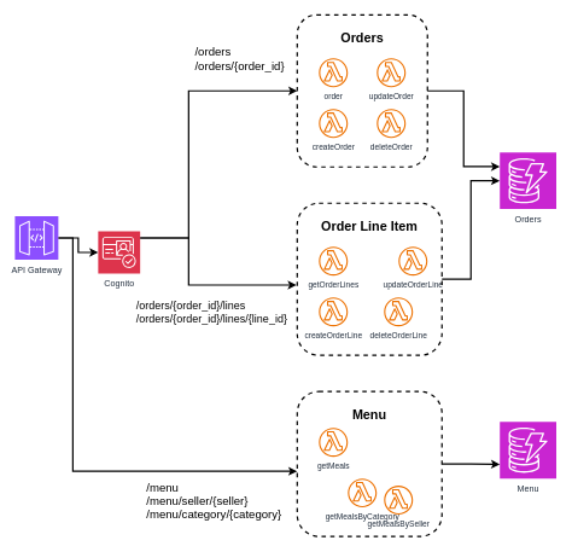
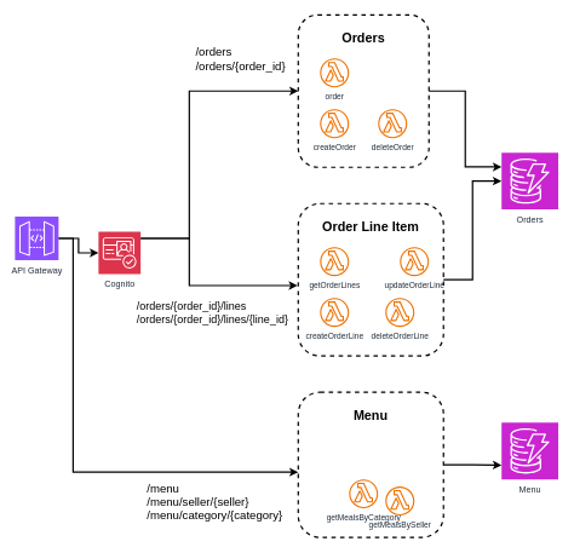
  <mxCell id="0" />
  <mxCell id="1" parent="0" />
  <mxCell id="2" style="edgeStyle=orthogonalEdgeStyle;rounded=0;orthogonalLoop=1;jettySize=auto;html=1;entryX=0;entryY=0.5;entryDx=0;entryDy=0;entryPerimeter=0;strokeWidth=2;" edge="1" parent="1" source="3" target="22"><mxGeometry relative="1" as="geometry"><mxPoint x="150" y="328" as="targetPoint" /></mxGeometry></mxCell>
  <mxCell id="3" value="API Gateway" style="sketch=0;points=[[0,0,0],[0.25,0,0],[0.5,0,0],[0.75,0,0],[1,0,0],[0,1,0],[0.25,1,0],[0.5,1,0],[0.75,1,0],[1,1,0],[0,0.25,0],[0,0.5,0],[0,0.75,0],[1,0.25,0],[1,0.5,0],[1,0.75,0]];outlineConnect=0;fontColor=#232F3E;fillColor=#8C4FFF;strokeColor=#ffffff;dashed=0;verticalLabelPosition=bottom;verticalAlign=top;align=center;html=1;fontSize=12;fontStyle=0;aspect=fixed;shape=mxgraph.aws4.resourceIcon;resIcon=mxgraph.aws4.api_gateway;" vertex="1" parent="1"><mxGeometry x="20" y="298" width="60" height="60" as="geometry" /></mxCell>
  <mxCell id="4" value="getOrderLines" style="sketch=0;outlineConnect=0;fontColor=#232F3E;gradientColor=none;fillColor=#ED7100;strokeColor=none;dashed=0;verticalLabelPosition=bottom;verticalAlign=top;align=center;html=1;fontSize=11;fontStyle=0;aspect=fixed;pointerEvents=1;shape=mxgraph.aws4.lambda_function;" vertex="1" parent="1"><mxGeometry x="440" y="340" width="40" height="40" as="geometry" /></mxCell>
  <mxCell id="5" value="createOrderLine" style="sketch=0;outlineConnect=0;fontColor=#232F3E;gradientColor=none;fillColor=#ED7100;strokeColor=none;dashed=0;verticalLabelPosition=bottom;verticalAlign=top;align=center;html=1;fontSize=11;fontStyle=0;aspect=fixed;pointerEvents=1;shape=mxgraph.aws4.lambda_function;" vertex="1" parent="1"><mxGeometry x="440" y="410" width="40" height="40" as="geometry" /></mxCell>
  <mxCell id="6" value="updateOrderLine" style="sketch=0;outlineConnect=0;fontColor=#232F3E;gradientColor=none;fillColor=#ED7100;strokeColor=none;dashed=0;verticalLabelPosition=bottom;verticalAlign=top;align=center;html=1;fontSize=11;fontStyle=0;aspect=fixed;pointerEvents=1;shape=mxgraph.aws4.lambda_function;" vertex="1" parent="1"><mxGeometry x="550" y="340" width="40" height="40" as="geometry" /></mxCell>
  <mxCell id="7" value="deleteOrderLine" style="sketch=0;outlineConnect=0;fontColor=#232F3E;gradientColor=none;fillColor=#ED7100;strokeColor=none;dashed=0;verticalLabelPosition=bottom;verticalAlign=top;align=center;html=1;fontSize=11;fontStyle=0;aspect=fixed;pointerEvents=1;shape=mxgraph.aws4.lambda_function;" vertex="1" parent="1"><mxGeometry x="530" y="410" width="40" height="40" as="geometry" /></mxCell>
- <mxCell id="8" value="getMeals" style="sketch=0;outlineConnect=0;fontColor=#232F3E;gradientColor=none;fillColor=#ED7100;strokeColor=none;dashed=0;verticalLabelPosition=bottom;verticalAlign=top;align=center;html=1;fontSize=11;fontStyle=0;aspect=fixed;pointerEvents=1;shape=mxgraph.aws4.lambda_function;" vertex="1" parent="1"><mxGeometry x="440" y="590" width="40" height="40" as="geometry" /></mxCell>
  <mxCell id="9" value="getMealsByCategory" style="sketch=0;outlineConnect=0;fontColor=#232F3E;gradientColor=none;fillColor=#ED7100;strokeColor=none;dashed=0;verticalLabelPosition=bottom;verticalAlign=top;align=center;html=1;fontSize=11;fontStyle=0;aspect=fixed;pointerEvents=1;shape=mxgraph.aws4.lambda_function;" vertex="1" parent="1"><mxGeometry x="480" y="660" width="40" height="40" as="geometry" /></mxCell>
  <mxCell id="10" value="getMealsBySeller" style="sketch=0;outlineConnect=0;fontColor=#232F3E;gradientColor=none;fillColor=#ED7100;strokeColor=none;dashed=0;verticalLabelPosition=bottom;verticalAlign=top;align=center;html=1;fontSize=11;fontStyle=0;aspect=fixed;pointerEvents=1;shape=mxgraph.aws4.lambda_function;" vertex="1" parent="1"><mxGeometry x="530" y="670" width="40" height="40" as="geometry" /></mxCell>
  <mxCell id="11" style="edgeStyle=orthogonalEdgeStyle;rounded=0;orthogonalLoop=1;jettySize=auto;html=1;strokeWidth=2;" edge="1" parent="1" source="12" target="23"><mxGeometry relative="1" as="geometry" /></mxCell>
  <mxCell id="12" value="&lt;h2&gt;Order Line Item&lt;/h2&gt;" style="rounded=1;whiteSpace=wrap;html=1;fontColor=#;fillColor=none;dashed=1;strokeWidth=2;glass=0;shadow=0;verticalAlign=top;" vertex="1" parent="1"><mxGeometry x="410" y="280" width="200" height="210" as="geometry" /></mxCell>
  <mxCell id="13" value="&lt;h2&gt;Menu&lt;/h2&gt;" style="rounded=1;whiteSpace=wrap;html=1;fontColor=#;fillColor=none;dashed=1;strokeWidth=2;glass=0;shadow=0;verticalAlign=top;" vertex="1" parent="1"><mxGeometry x="410" y="540" width="200" height="200" as="geometry" /></mxCell>
  <mxCell id="14" value="" style="group" vertex="1" connectable="0" parent="1"><mxGeometry x="410" y="20" width="180" height="210" as="geometry" /></mxCell>
  <mxCell id="15" value="order" style="sketch=0;outlineConnect=0;fontColor=#232F3E;gradientColor=none;fillColor=#ED7100;strokeColor=none;dashed=0;verticalLabelPosition=bottom;verticalAlign=top;align=center;html=1;fontSize=11;fontStyle=0;aspect=fixed;pointerEvents=1;shape=mxgraph.aws4.lambda_function;" vertex="1" parent="14"><mxGeometry x="30" y="60" width="40" height="40" as="geometry" /></mxCell>
  <mxCell id="16" value="createOrder" style="sketch=0;outlineConnect=0;fontColor=#232F3E;gradientColor=none;fillColor=#ED7100;strokeColor=none;dashed=0;verticalLabelPosition=bottom;verticalAlign=top;align=center;html=1;fontSize=11;fontStyle=0;aspect=fixed;pointerEvents=1;shape=mxgraph.aws4.lambda_function;" vertex="1" parent="14"><mxGeometry x="30" y="130" width="40" height="40" as="geometry" /></mxCell>
- <mxCell id="17" value="updateOrder" style="sketch=0;outlineConnect=0;fontColor=#232F3E;gradientColor=none;fillColor=#ED7100;strokeColor=none;dashed=0;verticalLabelPosition=bottom;verticalAlign=top;align=center;html=1;fontSize=11;fontStyle=0;aspect=fixed;pointerEvents=1;shape=mxgraph.aws4.lambda_function;" vertex="1" parent="14"><mxGeometry x="110" y="60" width="40" height="40" as="geometry" /></mxCell>
  <mxCell id="18" value="deleteOrder" style="sketch=0;outlineConnect=0;fontColor=#232F3E;gradientColor=none;fillColor=#ED7100;strokeColor=none;dashed=0;verticalLabelPosition=bottom;verticalAlign=top;align=center;html=1;fontSize=11;fontStyle=0;aspect=fixed;pointerEvents=1;shape=mxgraph.aws4.lambda_function;" vertex="1" parent="14"><mxGeometry x="110" y="130" width="40" height="40" as="geometry" /></mxCell>
  <mxCell id="19" value="&lt;h2&gt;Orders&lt;/h2&gt;" style="rounded=1;whiteSpace=wrap;html=1;fontColor=#;fillColor=none;dashed=1;strokeWidth=2;glass=0;shadow=0;align=center;verticalAlign=top;" vertex="1" parent="14"><mxGeometry width="180" height="210" as="geometry" /></mxCell>
  <mxCell id="20" style="edgeStyle=orthogonalEdgeStyle;rounded=0;orthogonalLoop=1;jettySize=auto;html=1;entryX=0;entryY=0.5;entryDx=0;entryDy=0;strokeWidth=2;" edge="1" parent="1" source="22" target="19"><mxGeometry relative="1" as="geometry"><Array as="points"><mxPoint x="260" y="328" /><mxPoint x="260" y="125" /></Array></mxGeometry></mxCell>
  <mxCell id="21" value="/orders&lt;br style=&quot;font-size: 16px;&quot;&gt;&lt;div style=&quot;font-size: 16px;&quot;&gt;/orders/{order_id}&lt;/div&gt;" style="edgeLabel;html=1;align=left;verticalAlign=middle;resizable=0;points=[];fontSize=16;fontColor=default;labelBackgroundColor=default;" vertex="1" connectable="0" parent="20"><mxGeometry x="0.669" y="1" relative="1" as="geometry"><mxPoint x="-73" y="-44" as="offset" /></mxGeometry></mxCell>
  <mxCell id="22" value="Cognito" style="sketch=0;points=[[0,0,0],[0.25,0,0],[0.5,0,0],[0.75,0,0],[1,0,0],[0,1,0],[0.25,1,0],[0.5,1,0],[0.75,1,0],[1,1,0],[0,0.25,0],[0,0.5,0],[0,0.75,0],[1,0.25,0],[1,0.5,0],[1,0.75,0]];outlineConnect=0;fontColor=#232F3E;fillColor=#DD344C;strokeColor=#ffffff;dashed=0;verticalLabelPosition=bottom;verticalAlign=top;align=center;html=1;fontSize=12;fontStyle=0;aspect=fixed;shape=mxgraph.aws4.resourceIcon;resIcon=mxgraph.aws4.cognito;" vertex="1" parent="1"><mxGeometry x="135" y="319" width="58" height="58" as="geometry" /></mxCell>
  <mxCell id="23" value="Orders" style="sketch=0;points=[[0,0,0],[0.25,0,0],[0.5,0,0],[0.75,0,0],[1,0,0],[0,1,0],[0.25,1,0],[0.5,1,0],[0.75,1,0],[1,1,0],[0,0.25,0],[0,0.5,0],[0,0.75,0],[1,0.25,0],[1,0.5,0],[1,0.75,0]];outlineConnect=0;fontColor=#232F3E;fillColor=#C925D1;strokeColor=#ffffff;dashed=0;verticalLabelPosition=bottom;verticalAlign=top;align=center;html=1;fontSize=12;fontStyle=0;aspect=fixed;shape=mxgraph.aws4.resourceIcon;resIcon=mxgraph.aws4.dynamodb;" vertex="1" parent="1"><mxGeometry x="690" y="210" width="78" height="78" as="geometry" /></mxCell>
  <mxCell id="24" value="Menu" style="sketch=0;points=[[0,0,0],[0.25,0,0],[0.5,0,0],[0.75,0,0],[1,0,0],[0,1,0],[0.25,1,0],[0.5,1,0],[0.75,1,0],[1,1,0],[0,0.25,0],[0,0.5,0],[0,0.75,0],[1,0.25,0],[1,0.5,0],[1,0.75,0]];outlineConnect=0;fontColor=#232F3E;fillColor=#C925D1;strokeColor=#ffffff;dashed=0;verticalLabelPosition=bottom;verticalAlign=top;align=center;html=1;fontSize=12;fontStyle=0;aspect=fixed;shape=mxgraph.aws4.resourceIcon;resIcon=mxgraph.aws4.dynamodb;" vertex="1" parent="1"><mxGeometry x="690" y="582" width="78" height="78" as="geometry" /></mxCell>
  <mxCell id="25" style="edgeStyle=orthogonalEdgeStyle;rounded=0;orthogonalLoop=1;jettySize=auto;html=1;entryX=-0.005;entryY=0.538;entryDx=0;entryDy=0;entryPerimeter=0;strokeWidth=2;" edge="1" parent="1" source="22" target="12"><mxGeometry relative="1" as="geometry"><Array as="points"><mxPoint x="260" y="328" /><mxPoint x="260" y="393" /></Array></mxGeometry></mxCell>
  <mxCell id="26" value="/orders/{order_id}/lines&lt;br style=&quot;font-size: 15px;&quot;&gt;&lt;div style=&quot;font-size: 15px;&quot;&gt;/orders/{order_id}/lines/{line_id}&lt;/div&gt;" style="edgeLabel;html=1;align=left;verticalAlign=middle;resizable=0;points=[];fontSize=15;" vertex="1" connectable="0" parent="25"><mxGeometry x="0.466" relative="1" as="geometry"><mxPoint x="-148" y="37" as="offset" /></mxGeometry></mxCell>
  <mxCell id="27" style="edgeStyle=orthogonalEdgeStyle;rounded=0;orthogonalLoop=1;jettySize=auto;html=1;entryX=0;entryY=0.25;entryDx=0;entryDy=0;entryPerimeter=0;strokeWidth=2;" edge="1" parent="1" source="19" target="23"><mxGeometry relative="1" as="geometry" /></mxCell>
  <mxCell id="28" style="edgeStyle=orthogonalEdgeStyle;rounded=0;orthogonalLoop=1;jettySize=auto;html=1;entryX=0;entryY=0.75;entryDx=0;entryDy=0;entryPerimeter=0;strokeWidth=2;" edge="1" parent="1" source="13" target="24"><mxGeometry relative="1" as="geometry" /></mxCell>
  <mxCell id="29" style="edgeStyle=orthogonalEdgeStyle;rounded=0;orthogonalLoop=1;jettySize=auto;html=1;entryX=0;entryY=0.55;entryDx=0;entryDy=0;entryPerimeter=0;strokeWidth=2;" edge="1" parent="1" source="3" target="13"><mxGeometry relative="1" as="geometry"><Array as="points"><mxPoint x="100" y="328" /><mxPoint x="100" y="650" /></Array></mxGeometry></mxCell>
  <mxCell id="30" value="/menu&lt;br style=&quot;font-size: 16px;&quot;&gt;/menu/seller/{seller}&lt;br style=&quot;font-size: 16px;&quot;&gt;/menu/category/{category}" style="edgeLabel;html=1;align=left;verticalAlign=middle;resizable=0;points=[];fontSize=16;" vertex="1" connectable="0" parent="29"><mxGeometry x="0.589" y="-1" relative="1" as="geometry"><mxPoint x="-76" y="39" as="offset" /></mxGeometry></mxCell>
